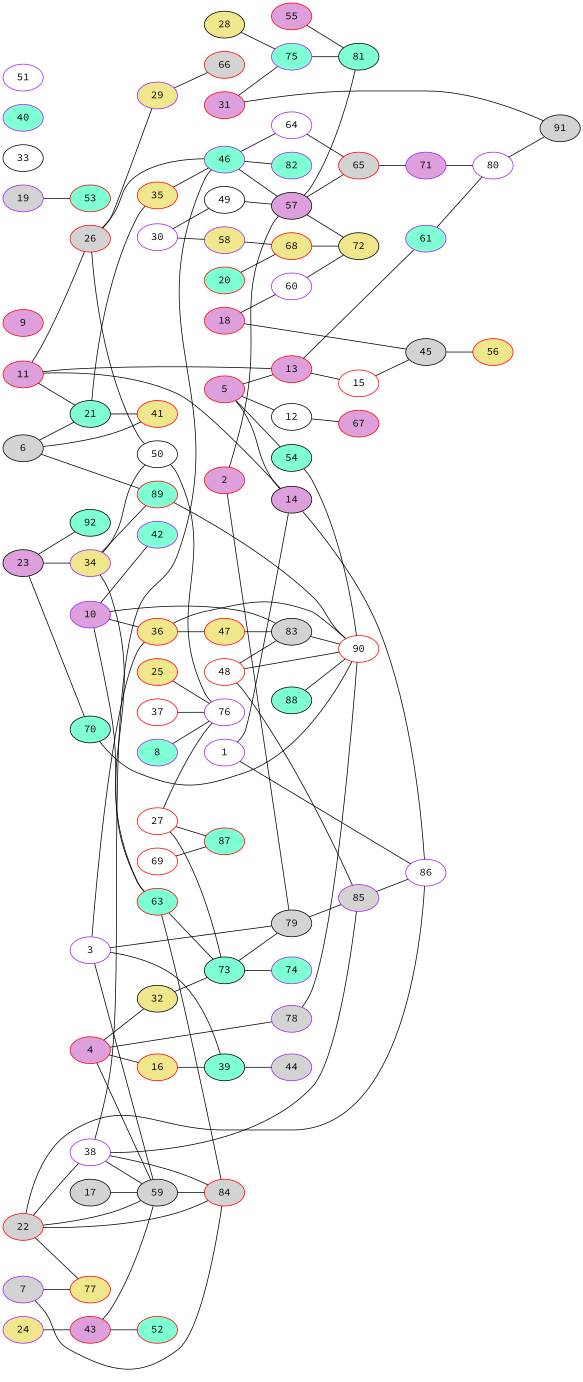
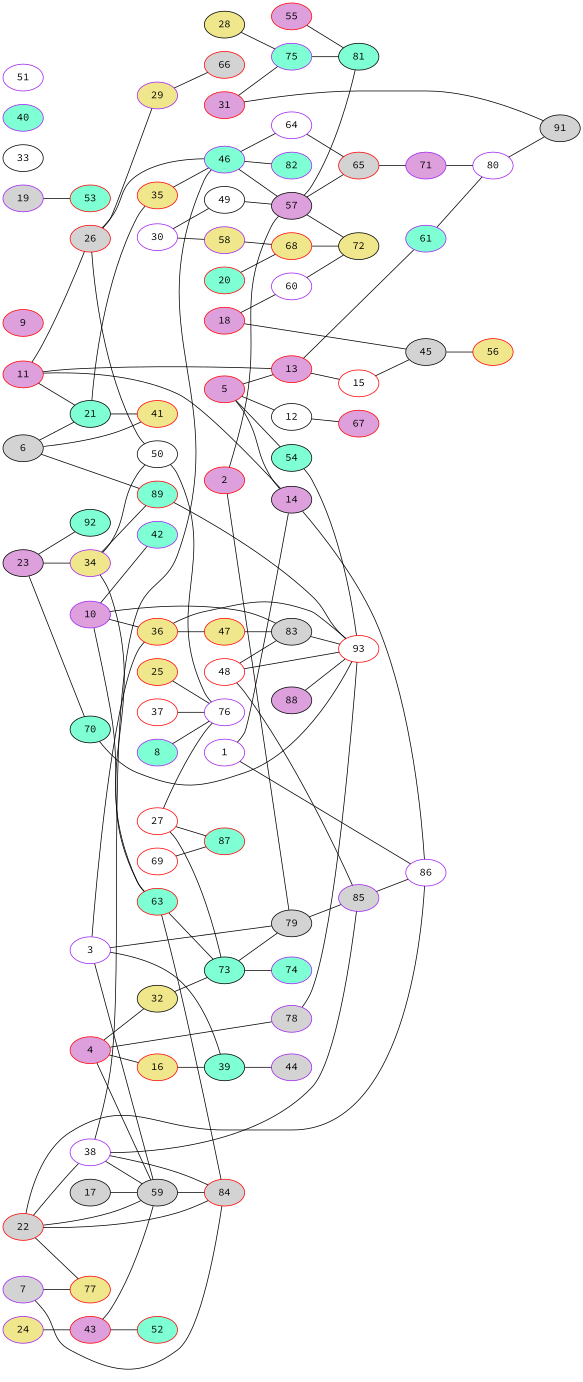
  graph {
    fontname="Source Code Pro"
    rankdir=LR
    node [color=red fillcolor=aquamarine fontname="Source Code Pro" style=filled]
    edge [fontname="Source Code Pro"]
    1 [color=purple fillcolor=white]
    14 [color=black fillcolor=plum]
    86 [color=purple fillcolor=white]
    2 [fillcolor=plum]
    57 [color=black fillcolor=plum]
    79 [color=black fillcolor=lightgrey]
    81 [color=black]
    65 [fillcolor=lightgrey]
    72 [color=black fillcolor=khaki]
    85 [color=purple fillcolor=lightgrey]
    3 [color=purple fillcolor=white]
    36 [fillcolor=khaki]
    39 [color=black]
    59 [color=black fillcolor=lightgrey]
    47 [fillcolor=khaki]
-   90 [fillcolor=white]
+   90 [fillcolor=white label=93]
    44 [color=purple fillcolor=lightgrey]
    84 [fillcolor=lightgrey]
    4 [fillcolor=plum]
    16 [fillcolor=khaki]
    32 [color=black fillcolor=khaki]
    78 [color=purple fillcolor=lightgrey]
    73 [color=black]
    5 [fillcolor=plum]
    12 [color=black fillcolor=white]
    13 [fillcolor=plum]
    54 [color=black]
    67 [fillcolor=plum]
    15 [fillcolor=white]
    61 [color=purple]
    6 [color=black fillcolor=lightgrey]
    21 [color=black]
    41 [fillcolor=khaki]
    89
    35 [fillcolor=khaki]
    7 [color=purple fillcolor=lightgrey]
    77 [fillcolor=khaki]
    8 [color=purple]
    76 [color=purple fillcolor=white]
    9 [fillcolor=plum]
    10 [color=purple fillcolor=plum]
    42 [color=purple]
    63
    83 [color=black fillcolor=lightgrey]
    11 [fillcolor=plum]
    26 [fillcolor=lightgrey]
    29 [color=purple fillcolor=khaki]
    46 [color=purple]
    50 [color=black fillcolor=white]
    45 [color=black fillcolor=lightgrey]
    80 [color=purple fillcolor=white]
    56 [fillcolor=khaki]
    17 [color=black fillcolor=lightgrey]
    18 [fillcolor=plum]
    60 [color=purple fillcolor=white]
    19 [color=purple fillcolor=lightgrey]
    53
    68 [fillcolor=khaki]
    20
    22 [fillcolor=lightgrey]
    38 [color=purple fillcolor=white]
    23 [color=black fillcolor=plum]
    34 [color=purple fillcolor=khaki]
    70 [color=black]
    92 [color=black]
    24 [color=purple fillcolor=khaki]
    43 [fillcolor=plum]
    52
    25 [fillcolor=khaki]
    66 [fillcolor=lightgrey]
    64 [color=purple fillcolor=white]
    82 [color=purple]
    27 [fillcolor=white]
    87
    74 [color=purple]
    28 [color=black fillcolor=khaki]
    75 [color=purple]
    30 [color=purple fillcolor=white]
    49 [color=black fillcolor=white]
    58 [color=purple fillcolor=khaki]
    31 [fillcolor=plum]
    91 [color=black fillcolor=lightgrey]
    33 [color=black fillcolor=white]
    37 [fillcolor=white]
    40 [color=purple]
    48 [fillcolor=white]
    51 [color=purple fillcolor=white]
    55 [fillcolor=plum]
    71 [color=purple fillcolor=plum]
    69 [fillcolor=white]
-   88 [color=black]
+   88 [color=black fillcolor=plum]
    1 -- 14
    1 -- 86
    14 -- 86
    2 -- 57
    2 -- 79
    57 -- 81
    57 -- 65
    57 -- 72
    79 -- 85
    65 -- 71
    85 -- 86
    3 -- 79
    3 -- 36
    3 -- 39
    3 -- 59
    36 -- 47
    36 -- 90
    39 -- 44
    59 -- 84
    47 -- 83
    4 -- 59
    4 -- 16
    4 -- 32
    4 -- 78
    16 -- 39
    32 -- 73
    78 -- 90
    73 -- 79
    73 -- 74
    5 -- 14
    5 -- 12
    5 -- 13
    5 -- 54
    12 -- 67
    13 -- 15
    13 -- 61
    54 -- 90
    15 -- 45
    61 -- 80
    6 -- 21
    6 -- 41
    6 -- 89
    21 -- 41
    21 -- 35
    89 -- 90
    35 -- 46
    7 -- 84
    7 -- 77
    8 -- 76
    10 -- 36
    10 -- 42
    10 -- 63
    10 -- 83
    63 -- 84
    63 -- 73
    83 -- 90
    11 -- 14
    11 -- 13
    11 -- 21
    11 -- 26
    26 -- 29
    26 -- 46
    26 -- 50
    29 -- 66
    46 -- 57
    46 -- 64
    46 -- 82
    50 -- 76
    45 -- 56
    80 -- 91
    17 -- 59
    18 -- 45
    18 -- 60
    60 -- 72
    19 -- 53
    68 -- 72
    20 -- 68
    22 -- 86
    22 -- 59
    22 -- 84
    22 -- 77
    22 -- 38
    38 -- 85
    38 -- 59
    38 -- 84
    38 -- 46
    23 -- 34
    23 -- 70
    23 -- 92
    34 -- 89
    34 -- 63
    34 -- 50
    70 -- 90
    24 -- 43
    43 -- 59
    43 -- 52
    25 -- 76
    64 -- 65
    27 -- 73
    27 -- 76
    27 -- 87
    28 -- 75
    75 -- 81
    30 -- 49
    30 -- 58
    49 -- 57
    58 -- 68
    31 -- 75
    31 -- 91
    37 -- 76
    48 -- 85
    48 -- 90
    48 -- 83
    55 -- 81
    71 -- 80
    69 -- 87
    88 -- 90
  }
